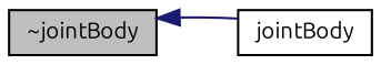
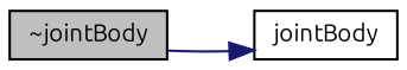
  digraph {
    rankdir=LR
    fontname=Ubuntu
    node [color=black fontname=Ubuntu fontsize=10 shape=record]
    n1 [fillcolor=grey75 fontcolor=black height=0.2 label="~jointBody" style=filled width=0.4]
    n2 [height=0.2 label=jointBody width=0.4]
-   n2 -> n1 [color=midnightblue fontname=Ubuntu fontsize=10 labelfontname=Helvetica labelfontsize=10 style=solid]
+   n1 -> n2 [color=midnightblue fontname=Ubuntu fontsize=10 labelfontname=Helvetica labelfontsize=10 style=solid]
  }
